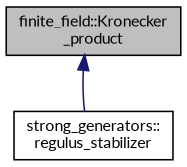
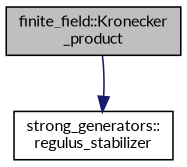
  digraph {
    rankdir=TB
    fontname=Lato
    node [color=black fontname=Lato fontsize=10 shape=record style=filled]
    n1 [fillcolor=grey75 fontcolor=black height=0.2 label="finite_field::Kronecker\l_product" width=0.4]
    n2 [fillcolor=white height=0.2 label="strong_generators::\lregulus_stabilizer" width=0.4]
-   n1 -> n2 [color=midnightblue dir=back fontname=Lato fontsize=10 labelfontname=Helvetica labelfontsize=10 style=solid]
+   n2 -> n1 [color=midnightblue dir=back fontname=Lato fontsize=10 labelfontname=Helvetica labelfontsize=10 style=solid]
  }
